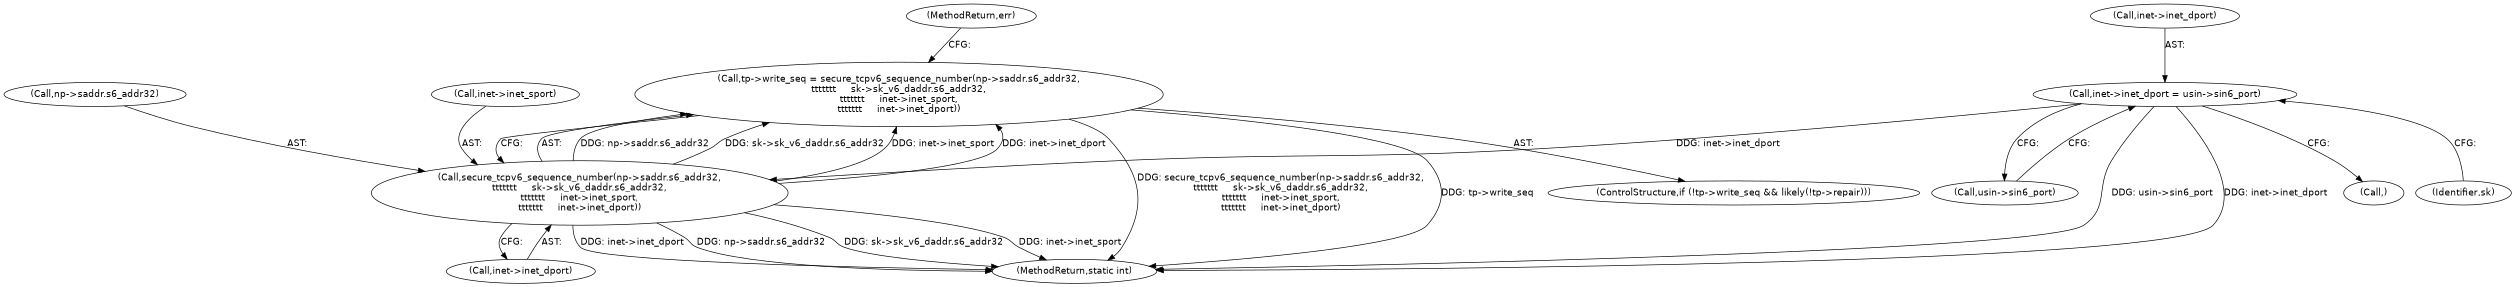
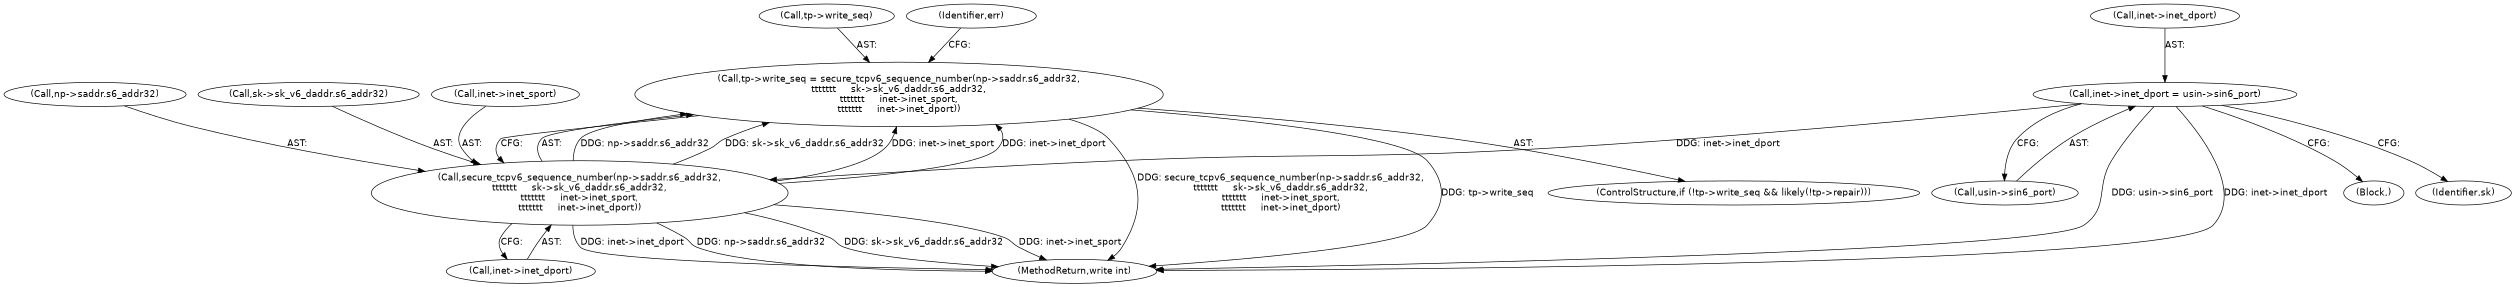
  digraph {
    fontname="DejaVu Sans"
    node [fontname="DejaVu Sans"]
    edge [fontname="DejaVu Sans"]
    n1 [label="(Call,tp->write_seq = secure_tcpv6_sequence_number(np->saddr.s6_addr32,\n\t\t\t\t\t\t\t     sk->sk_v6_daddr.s6_addr32,\n\t\t\t\t\t\t\t     inet->inet_sport,\n\t\t\t\t\t\t\t     inet->inet_dport))"]
    n2 [label="(Call,secure_tcpv6_sequence_number(np->saddr.s6_addr32,\n\t\t\t\t\t\t\t     sk->sk_v6_daddr.s6_addr32,\n\t\t\t\t\t\t\t     inet->inet_sport,\n\t\t\t\t\t\t\t     inet->inet_dport))"]
    n3 [label="(ControlStructure,if (!tp->write_seq && likely(!tp->repair)))"]
-   n4 [label="(MethodReturn,static int)"]
+   n4 [label="(MethodReturn,write int)"]
    n5 [label="(Call,inet->inet_dport)"]
    n6 [label="(Call,inet->inet_dport = usin->sin6_port)"]
    n7 [label="(Call,usin->sin6_port)"]
-   n8 [label="(Call,)"]
+   n8 [label="(Block,)"]
    n9 [label="(Call,inet->inet_dport)"]
    n10 [label="(Identifier,sk)"]
    n11 [label="(Call,np->saddr.s6_addr32)"]
+   n12 [label="(Call,sk->sk_v6_daddr.s6_addr32)"]
+   n13 [label="(Call,tp->write_seq)"]
    n14 [label="(Call,inet->inet_sport)"]
-   n15 [label="(MethodReturn,err)"]
+   n15 [label="(Identifier,err)"]
    n1 -> n2 [label="CFG: "]
    n1 -> n3 [label="AST: "]
    n1 -> n4 [label="DDG: secure_tcpv6_sequence_number(np->saddr.s6_addr32,\n\t\t\t\t\t\t\t     sk->sk_v6_daddr.s6_addr32,\n\t\t\t\t\t\t\t     inet->inet_sport,\n\t\t\t\t\t\t\t     inet->inet_dport)"]
    n1 -> n4 [label="DDG: tp->write_seq"]
    n2 -> n1 [label="AST: "]
    n2 -> n1 [label="DDG: np->saddr.s6_addr32"]
    n2 -> n1 [label="DDG: sk->sk_v6_daddr.s6_addr32"]
    n2 -> n1 [label="DDG: inet->inet_sport"]
    n2 -> n1 [label="DDG: inet->inet_dport"]
    n2 -> n4 [label="DDG: sk->sk_v6_daddr.s6_addr32"]
    n2 -> n4 [label="DDG: inet->inet_sport"]
    n2 -> n4 [label="DDG: inet->inet_dport"]
    n2 -> n4 [label="DDG: np->saddr.s6_addr32"]
    n2 -> n5 [label="CFG: "]
    n5 -> n2 [label="AST: "]
    n6 -> n2 [label="DDG: inet->inet_dport"]
    n6 -> n4 [label="DDG: usin->sin6_port"]
    n6 -> n4 [label="DDG: inet->inet_dport"]
    n6 -> n7 [label="CFG: "]
    n6 -> n8 [label="CFG: "]
-   n7 -> n6 [label="CFG: "]
+   n7 -> n6 [label="AST: "]
    n9 -> n6 [label="AST: "]
-   n10 -> n6 [label="CFG: "]
+   n6 -> n10 [label="CFG: "]
    n11 -> n2 [label="AST: "]
+   n12 -> n2 [label="AST: "]
+   n13 -> n1 [label="AST: "]
    n14 -> n2 [label="AST: "]
    n15 -> n1 [label="CFG: "]
  }
